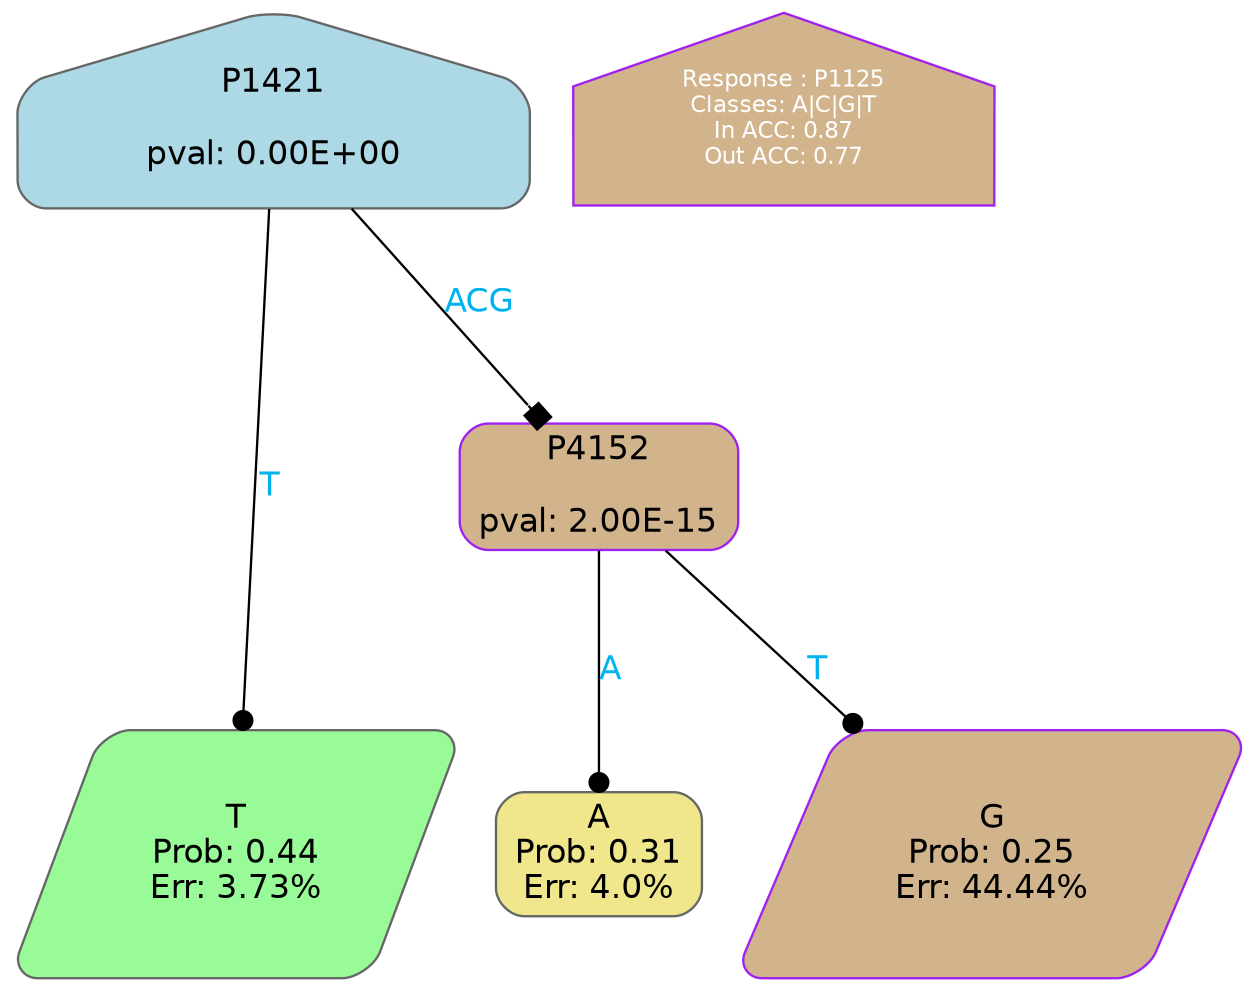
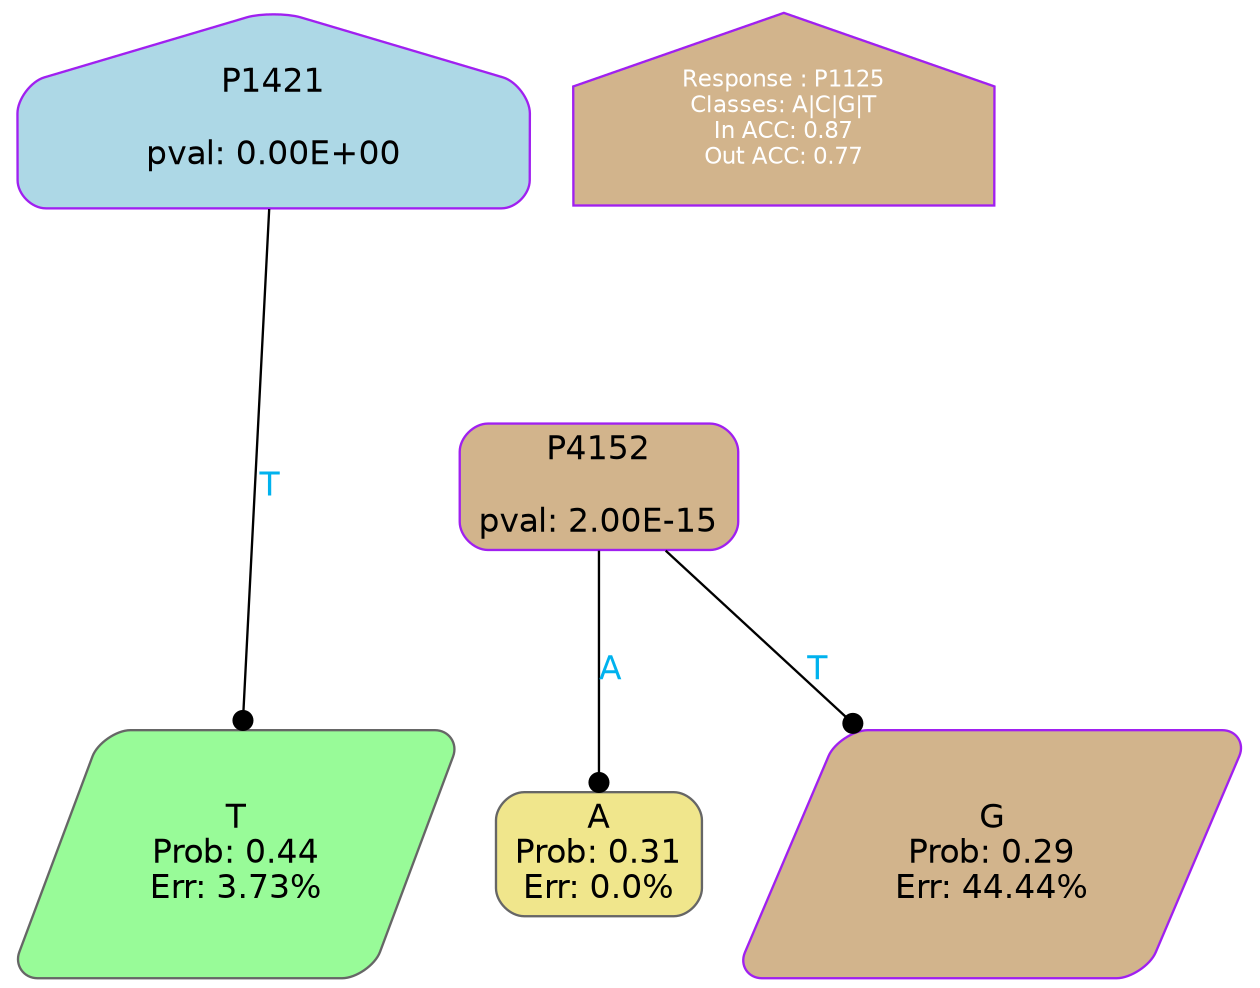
  digraph {
    ranksep=equally
    splines=polylines
    node [color=gray40 fillcolor=tan fontname=helvetica shape=box style="filled, rounded"]
    edge [arrowhead=dot fontcolor=deepskyblue2 fontname=helvetica]
-   n1 [fillcolor=khaki label="A\nProb: 0.31\nErr: 4.0%"]
-   n2 [color=purple label="G\nProb: 0.25\nErr: 44.44%" shape=parallelogram]
+   n1 [fillcolor=khaki label="A\nProb: 0.31\nErr: 0.0%"]
+   n2 [color=purple label="G\nProb: 0.29\nErr: 44.44%" shape=parallelogram]
    n3 [fillcolor=palegreen label="T\nProb: 0.44\nErr: 3.73%" shape=parallelogram]
    n4 [align=left color=purple fontcolor=white fontsize=10 label="Response : P1125\nClasses: A|C|G|T\nIn ACC: 0.87\nOut ACC: 0.77\n" shape=house style=filled]
-   n5 [fillcolor=lightblue label="P1421\n\npval: 0.00E+00" shape=house]
+   n5 [color=purple fillcolor=lightblue label="P1421\n\npval: 0.00E+00" shape=house]
    n6 [color=purple label="P4152\n\npval: 2.00E-15"]
    subgraph sub_1 {
      rank=same
      n1
      n2
      n3
    }
    subgraph sub_2 {
      rank=same
      n4
      n5
    }
    n5 -> n3 [label=T]
-   n5 -> n6 [arrowhead=box label=ACG]
    n6 -> n1 [label=A]
    n6 -> n2 [label=T]
  }
